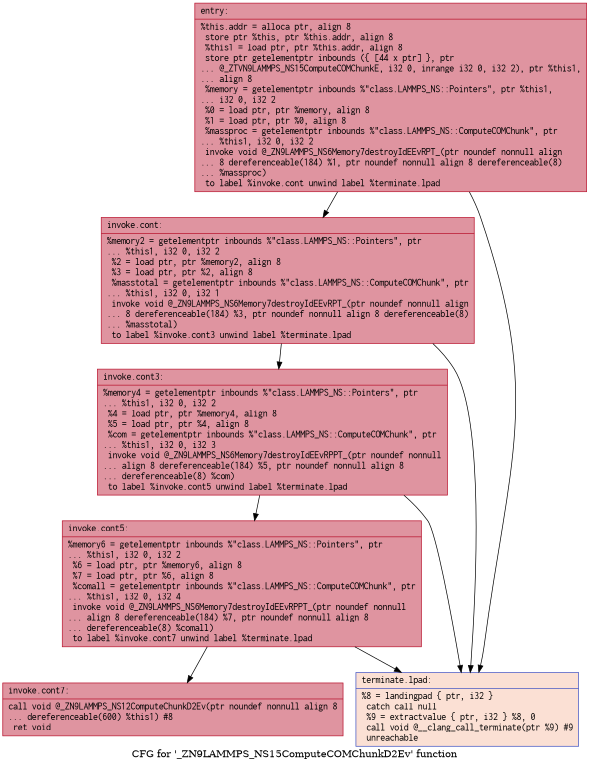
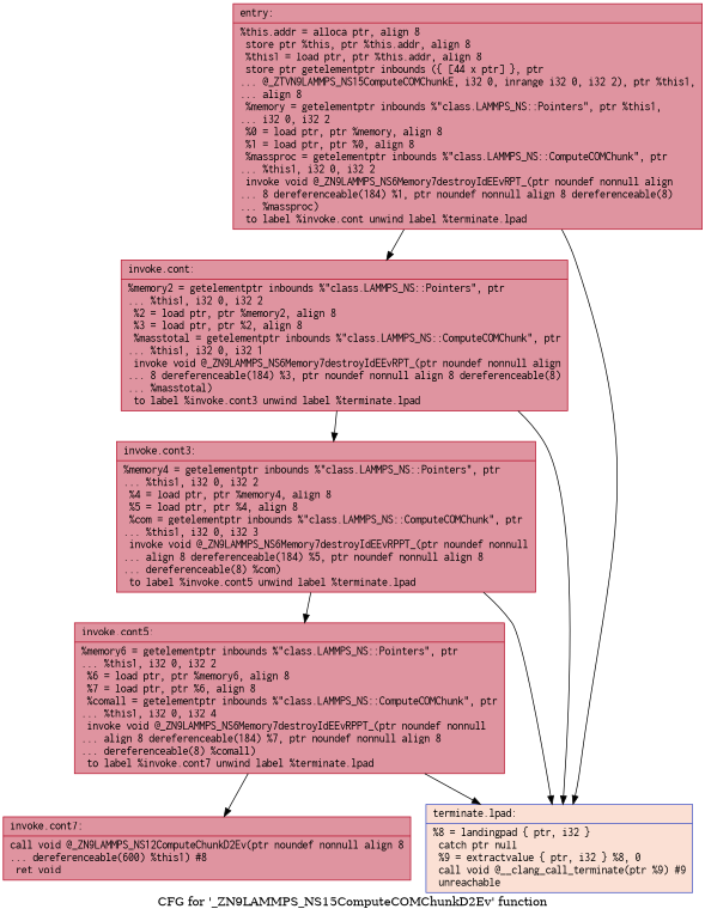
  digraph {
    label="CFG for '_ZN9LAMMPS_NS15ComputeCOMChunkD2Ev' function"
    node [color="#b70d28ff" fillcolor="#b70d2870" fontname=Courier shape=record style=filled]
    n1 [label="{entry:\l|  %this.addr = alloca ptr, align 8\l  store ptr %this, ptr %this.addr, align 8\l  %this1 = load ptr, ptr %this.addr, align 8\l  store ptr getelementptr inbounds (\{ [44 x ptr] \}, ptr\l... @_ZTVN9LAMMPS_NS15ComputeCOMChunkE, i32 0, inrange i32 0, i32 2), ptr %this1,\l... align 8\l  %memory = getelementptr inbounds %\"class.LAMMPS_NS::Pointers\", ptr %this1,\l... i32 0, i32 2\l  %0 = load ptr, ptr %memory, align 8\l  %1 = load ptr, ptr %0, align 8\l  %massproc = getelementptr inbounds %\"class.LAMMPS_NS::ComputeCOMChunk\", ptr\l... %this1, i32 0, i32 2\l  invoke void @_ZN9LAMMPS_NS6Memory7destroyIdEEvRPT_(ptr noundef nonnull align\l... 8 dereferenceable(184) %1, ptr noundef nonnull align 8 dereferenceable(8)\l... %massproc)\l          to label %invoke.cont unwind label %terminate.lpad\l}"]
    n2 [label="{invoke.cont:\l|  %memory2 = getelementptr inbounds %\"class.LAMMPS_NS::Pointers\", ptr\l... %this1, i32 0, i32 2\l  %2 = load ptr, ptr %memory2, align 8\l  %3 = load ptr, ptr %2, align 8\l  %masstotal = getelementptr inbounds %\"class.LAMMPS_NS::ComputeCOMChunk\", ptr\l... %this1, i32 0, i32 1\l  invoke void @_ZN9LAMMPS_NS6Memory7destroyIdEEvRPT_(ptr noundef nonnull align\l... 8 dereferenceable(184) %3, ptr noundef nonnull align 8 dereferenceable(8)\l... %masstotal)\l          to label %invoke.cont3 unwind label %terminate.lpad\l}"]
-   n3 [color="#3d50c3ff" fillcolor="#f7b99e70" label="{terminate.lpad:\l|  %8 = landingpad \{ ptr, i32 \}\l          catch call null\l  %9 = extractvalue \{ ptr, i32 \} %8, 0\l  call void @__clang_call_terminate(ptr %9) #9\l  unreachable\l}"]
+   n3 [color="#3d50c3ff" fillcolor="#f7b99e70" label="{terminate.lpad:\l|  %8 = landingpad \{ ptr, i32 \}\l          catch ptr null\l  %9 = extractvalue \{ ptr, i32 \} %8, 0\l  call void @__clang_call_terminate(ptr %9) #9\l  unreachable\l}"]
    n4 [label="{invoke.cont3:\l|  %memory4 = getelementptr inbounds %\"class.LAMMPS_NS::Pointers\", ptr\l... %this1, i32 0, i32 2\l  %4 = load ptr, ptr %memory4, align 8\l  %5 = load ptr, ptr %4, align 8\l  %com = getelementptr inbounds %\"class.LAMMPS_NS::ComputeCOMChunk\", ptr\l... %this1, i32 0, i32 3\l  invoke void @_ZN9LAMMPS_NS6Memory7destroyIdEEvRPPT_(ptr noundef nonnull\l... align 8 dereferenceable(184) %5, ptr noundef nonnull align 8\l... dereferenceable(8) %com)\l          to label %invoke.cont5 unwind label %terminate.lpad\l}"]
    n5 [label="{invoke.cont5:\l|  %memory6 = getelementptr inbounds %\"class.LAMMPS_NS::Pointers\", ptr\l... %this1, i32 0, i32 2\l  %6 = load ptr, ptr %memory6, align 8\l  %7 = load ptr, ptr %6, align 8\l  %comall = getelementptr inbounds %\"class.LAMMPS_NS::ComputeCOMChunk\", ptr\l... %this1, i32 0, i32 4\l  invoke void @_ZN9LAMMPS_NS6Memory7destroyIdEEvRPPT_(ptr noundef nonnull\l... align 8 dereferenceable(184) %7, ptr noundef nonnull align 8\l... dereferenceable(8) %comall)\l          to label %invoke.cont7 unwind label %terminate.lpad\l}"]
    n6 [label="{invoke.cont7:\l|  call void @_ZN9LAMMPS_NS12ComputeChunkD2Ev(ptr noundef nonnull align 8\l... dereferenceable(600) %this1) #8\l  ret void\l}"]
    n1 -> n2
    n1 -> n3
    n2 -> n3
    n2 -> n4
    n4 -> n3
    n4 -> n5
    n5 -> n3
    n5 -> n6
  }
